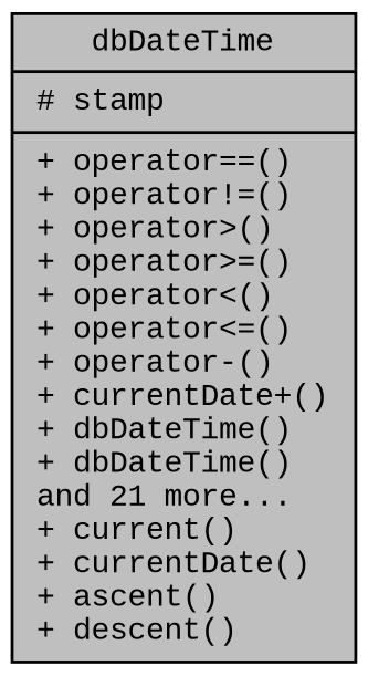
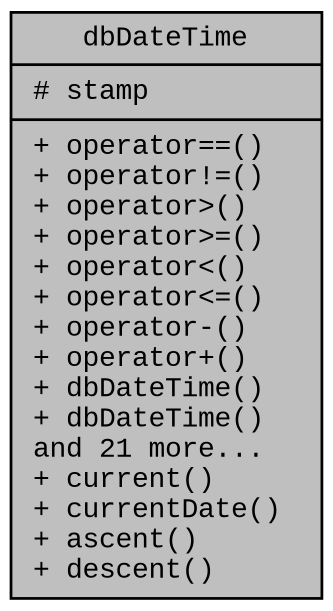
  digraph {
    fontname="Liberation Mono"
-   n1 [color=black fillcolor=grey75 fontcolor=black fontname="Liberation Mono" fontsize=10 height=0.2 label="{dbDateTime\n|# stamp\l|+ operator==()\l+ operator!=()\l+ operator\>()\l+ operator\>=()\l+ operator\<()\l+ operator\<=()\l+ operator-()\l+ currentDate+()\l+ dbDateTime()\l+ dbDateTime()\land 21 more...\l+ current()\l+ currentDate()\l+ ascent()\l+ descent()\l}" shape=record style=filled width=0.4]
+   n1 [color=black fillcolor=grey75 fontcolor=black fontname="Liberation Mono" fontsize=10 height=0.2 label="{dbDateTime\n|# stamp\l|+ operator==()\l+ operator!=()\l+ operator\>()\l+ operator\>=()\l+ operator\<()\l+ operator\<=()\l+ operator-()\l+ operator+()\l+ dbDateTime()\l+ dbDateTime()\land 21 more...\l+ current()\l+ currentDate()\l+ ascent()\l+ descent()\l}" shape=record style=filled width=0.4]
  }
